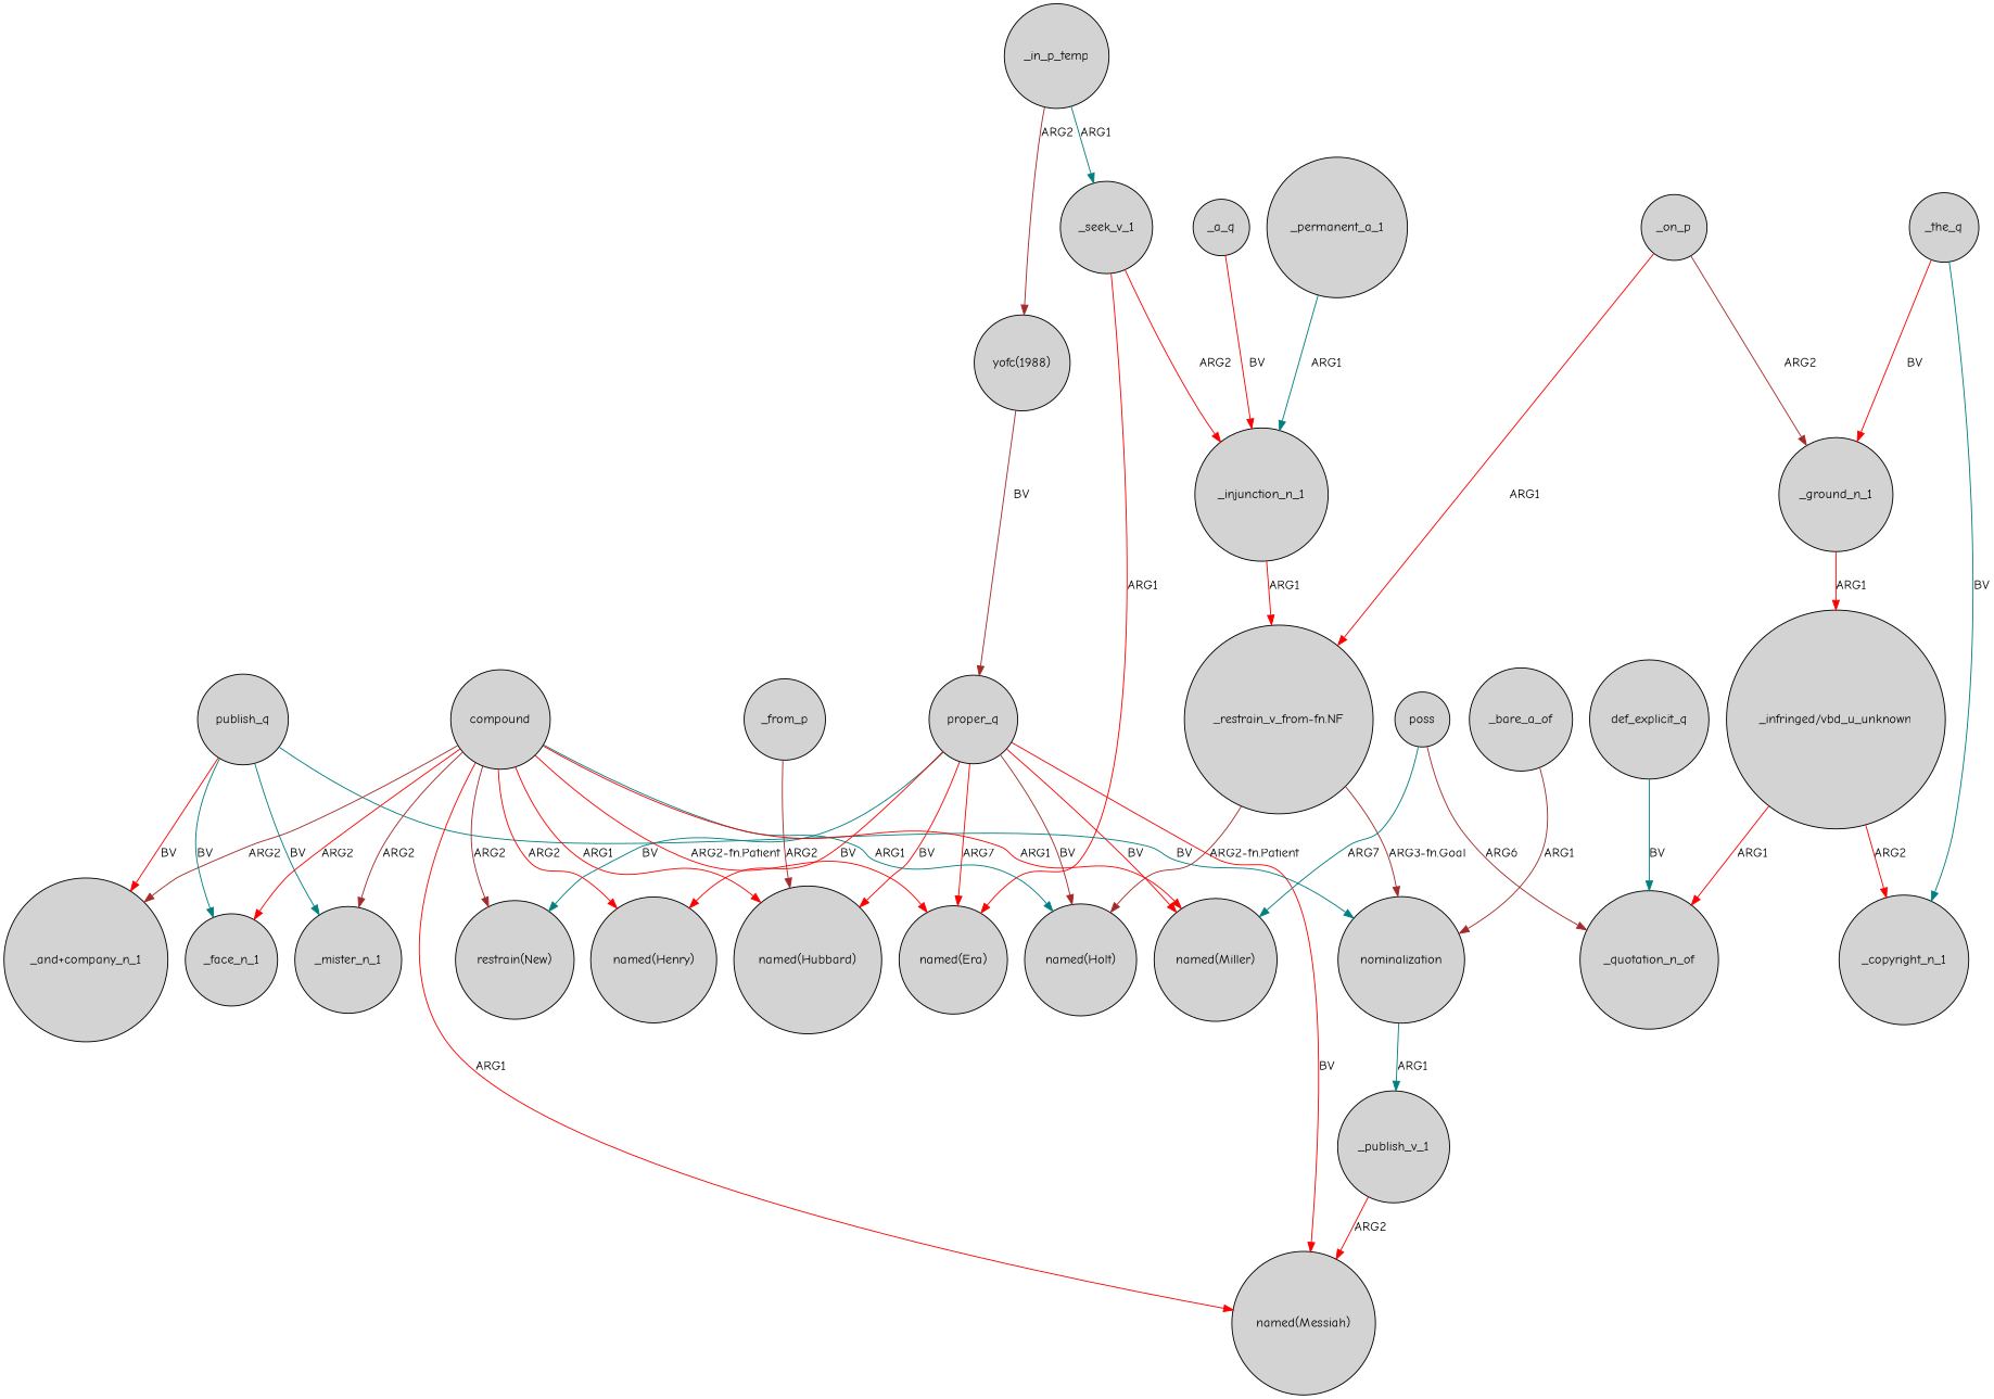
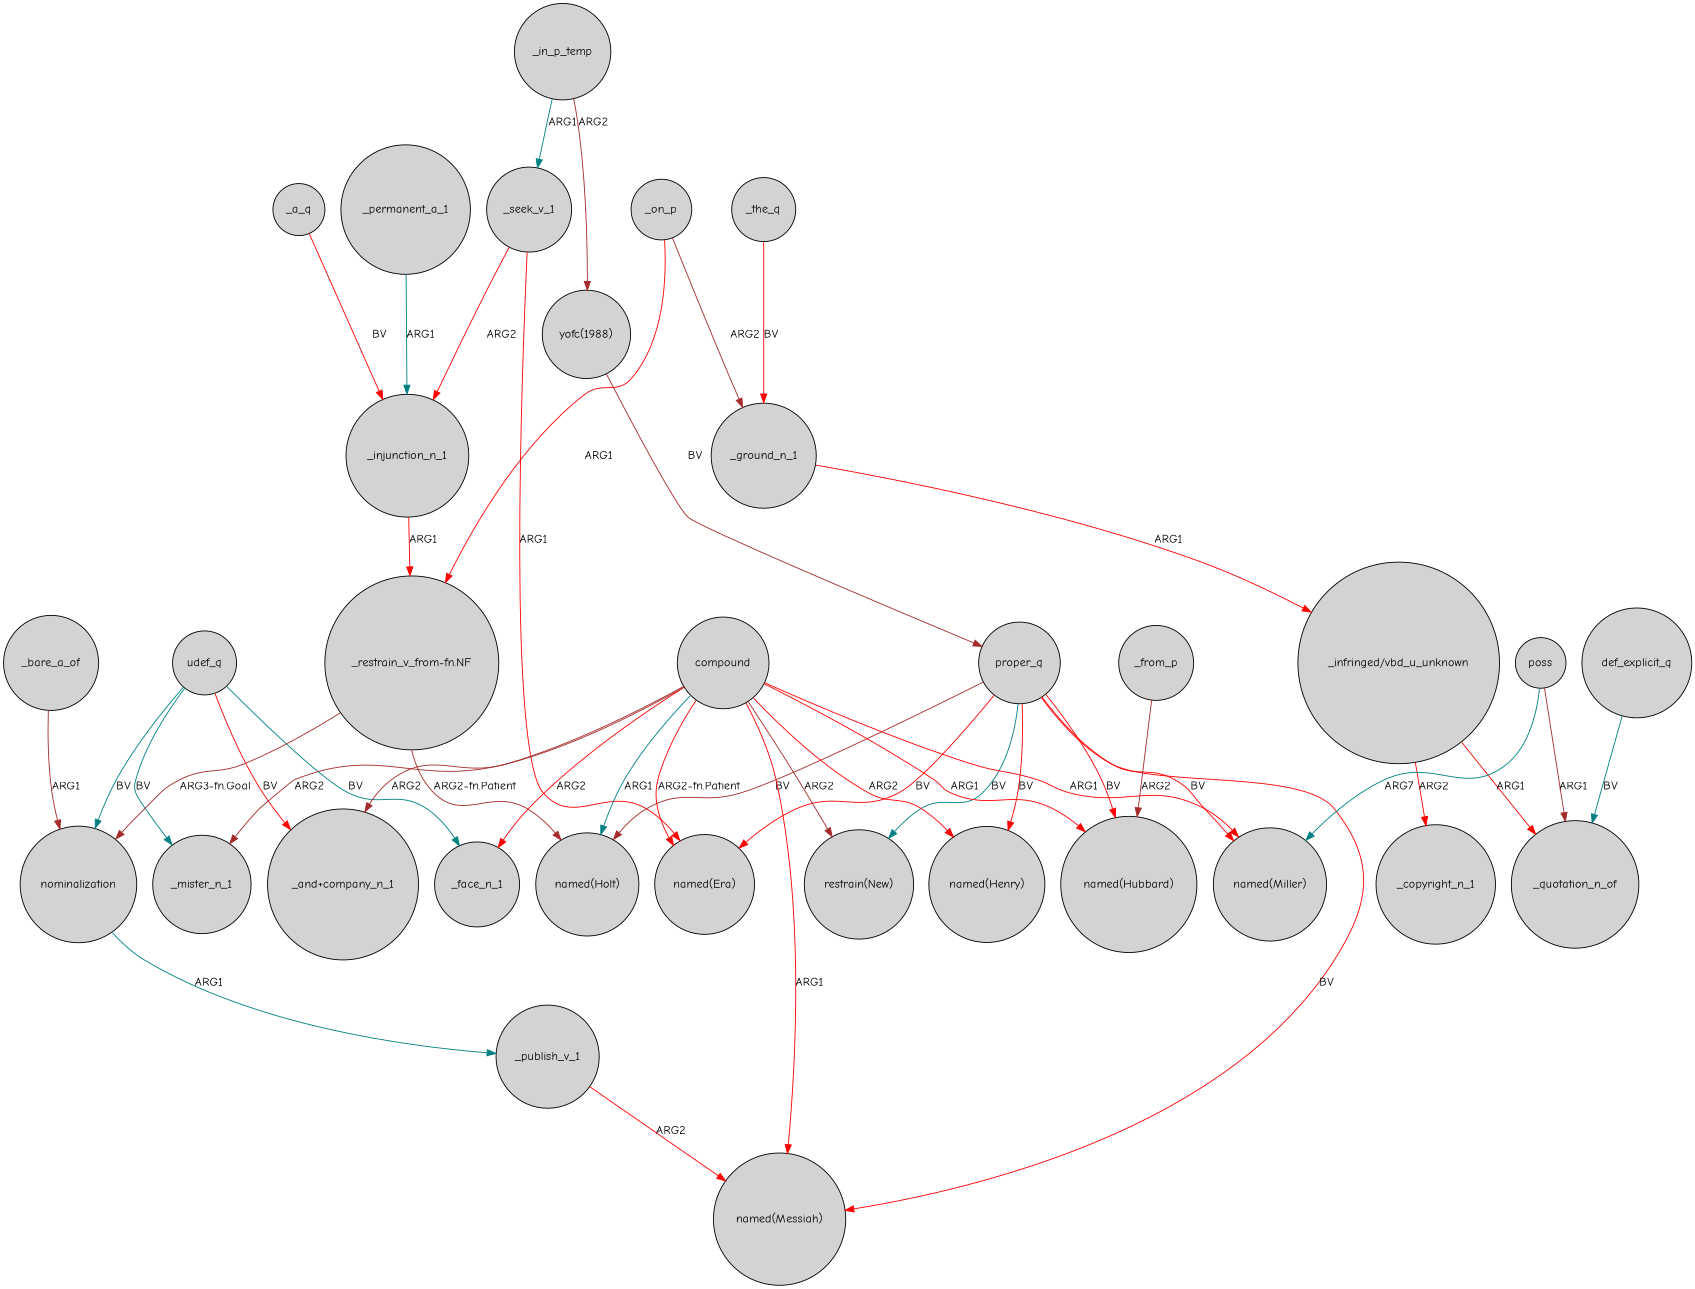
  digraph {
    fontname="Comic Neue"
    node [fontname="Comic Neue" shape=circle style=filled]
    edge [color=red fontname="Comic Neue"]
    proper_q
    "named(Messiah)"
    n3 [label="restrain(New)"]
    "named(Holt)"
    "named(Era)"
    "named(Miller)"
    "named(Hubbard)"
    "named(Henry)"
    "yofc(1988)"
    _from_p
    _in_p_temp
    _seek_v_1
    _injunction_n_1
-   udef_q [label=publish_q]
+   udef_q
    _face_n_1
    _mister_n_1
    nominalization
    "_and+company_n_1"
    _publish_v_1
    compound
    "_restrain_v_from-fn.NF"
    "_infringed/vbd_u_unknown"
    _quotation_n_of
    _copyright_n_1
    _the_q
    _ground_n_1
    _bare_a_of
    _a_q
    poss
    _on_p
    _permanent_a_1
    def_explicit_q
    proper_q -> "named(Messiah)" [label=BV]
    proper_q -> n3 [color=teal label=BV]
    proper_q -> "named(Holt)" [color=brown label=BV]
-   proper_q -> "named(Era)" [label=ARG7]
+   proper_q -> "named(Era)" [label=BV]
    proper_q -> "named(Miller)" [label=BV]
    proper_q -> "named(Hubbard)" [label=BV]
    proper_q -> "named(Henry)" [label=BV]
    "yofc(1988)" -> proper_q [color=brown label=BV]
    _from_p -> "named(Hubbard)" [color=brown label=ARG2]
    _in_p_temp -> "yofc(1988)" [color=brown label=ARG2]
    _in_p_temp -> _seek_v_1 [color=teal label=ARG1]
    _seek_v_1 -> "named(Era)" [label=ARG1]
    _seek_v_1 -> _injunction_n_1 [label=ARG2]
    _injunction_n_1 -> "_restrain_v_from-fn.NF" [label=ARG1]
    udef_q -> _face_n_1 [color=teal label=BV]
    udef_q -> _mister_n_1 [color=teal label=BV]
    udef_q -> nominalization [color=teal label=BV]
    udef_q -> "_and+company_n_1" [label=BV]
    nominalization -> _publish_v_1 [color=teal label=ARG1]
    _publish_v_1 -> "named(Messiah)" [label=ARG2]
    compound -> "named(Messiah)" [label=ARG1]
    compound -> n3 [color=brown label=ARG2]
    compound -> "named(Holt)" [color=teal label=ARG1]
    compound -> "named(Era)" [label="ARG2-fn.Patient"]
    compound -> "named(Miller)" [label=ARG1]
    compound -> "named(Hubbard)" [label=ARG1]
    compound -> "named(Henry)" [label=ARG2]
    compound -> _face_n_1 [label=ARG2]
    compound -> _mister_n_1 [color=brown label=ARG2]
    compound -> "_and+company_n_1" [color=brown label=ARG2]
    "_restrain_v_from-fn.NF" -> "named(Holt)" [color=brown label="ARG2-fn.Patient"]
    "_restrain_v_from-fn.NF" -> nominalization [color=brown label="ARG3-fn.Goal"]
    "_infringed/vbd_u_unknown" -> _quotation_n_of [label=ARG1]
    "_infringed/vbd_u_unknown" -> _copyright_n_1 [label=ARG2]
-   _the_q -> _copyright_n_1 [color=teal label=BV]
    _the_q -> _ground_n_1 [label=BV]
    _ground_n_1 -> "_infringed/vbd_u_unknown" [label=ARG1]
    _bare_a_of -> nominalization [color=brown label=ARG1]
    _a_q -> _injunction_n_1 [label=BV]
    poss -> "named(Miller)" [color=teal label=ARG7]
-   poss -> _quotation_n_of [color=brown label=ARG6]
+   poss -> _quotation_n_of [color=brown label=ARG1]
    _on_p -> "_restrain_v_from-fn.NF" [label=ARG1]
    _on_p -> _ground_n_1 [color=brown label=ARG2]
    _permanent_a_1 -> _injunction_n_1 [color=teal label=ARG1]
    def_explicit_q -> _quotation_n_of [color=teal label=BV]
  }
